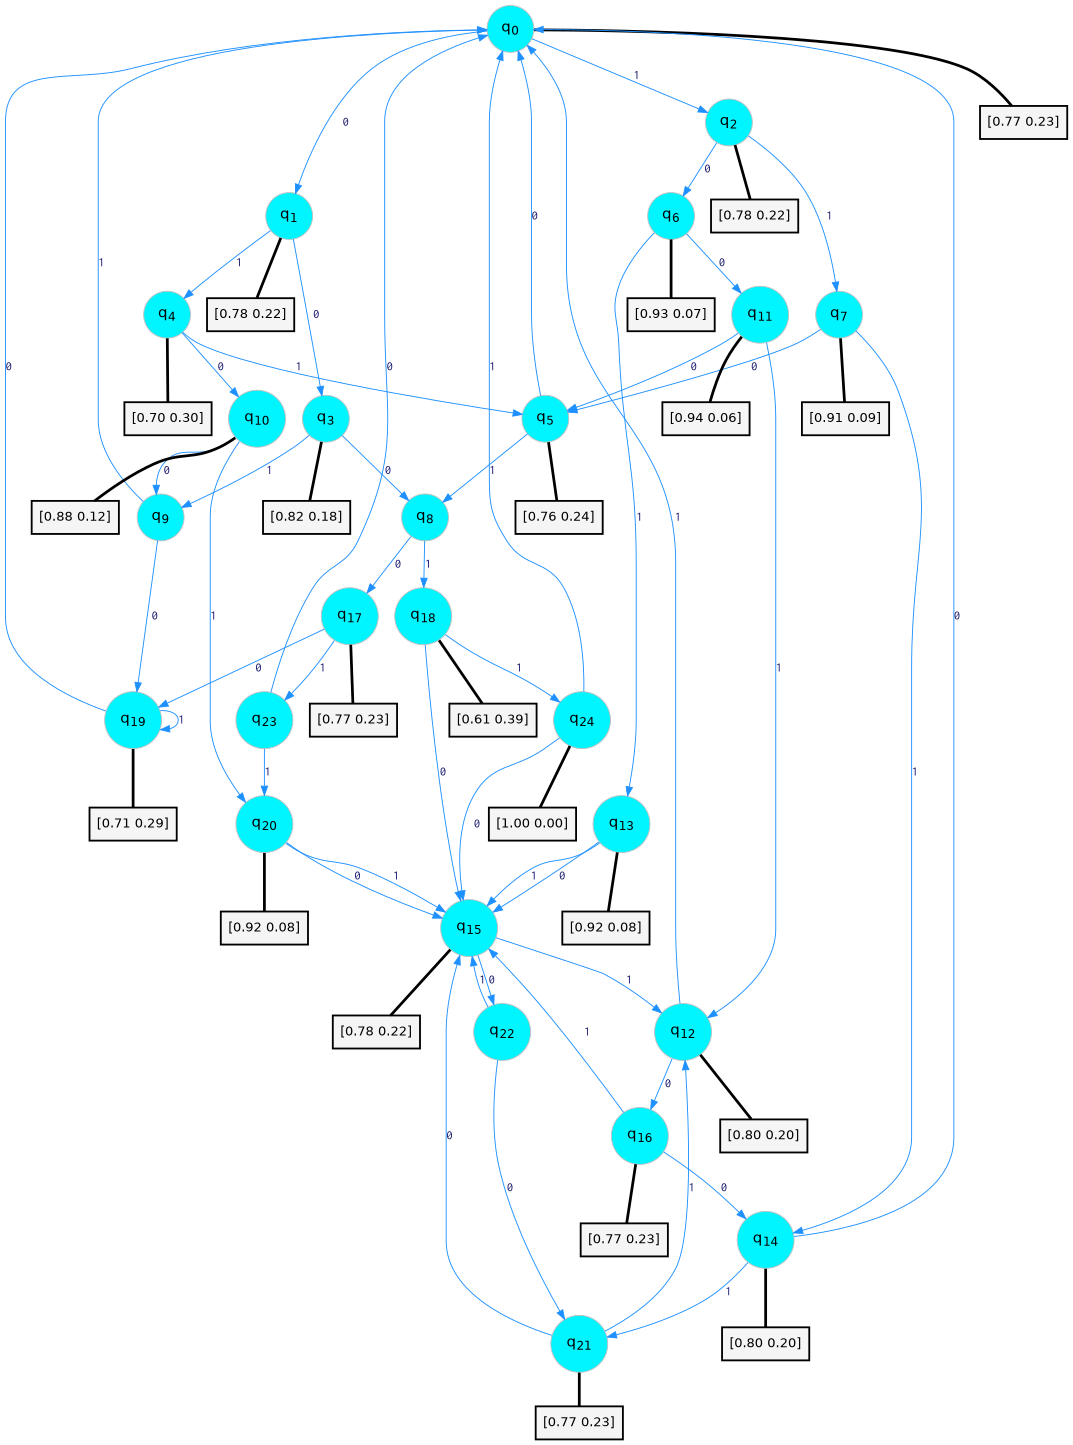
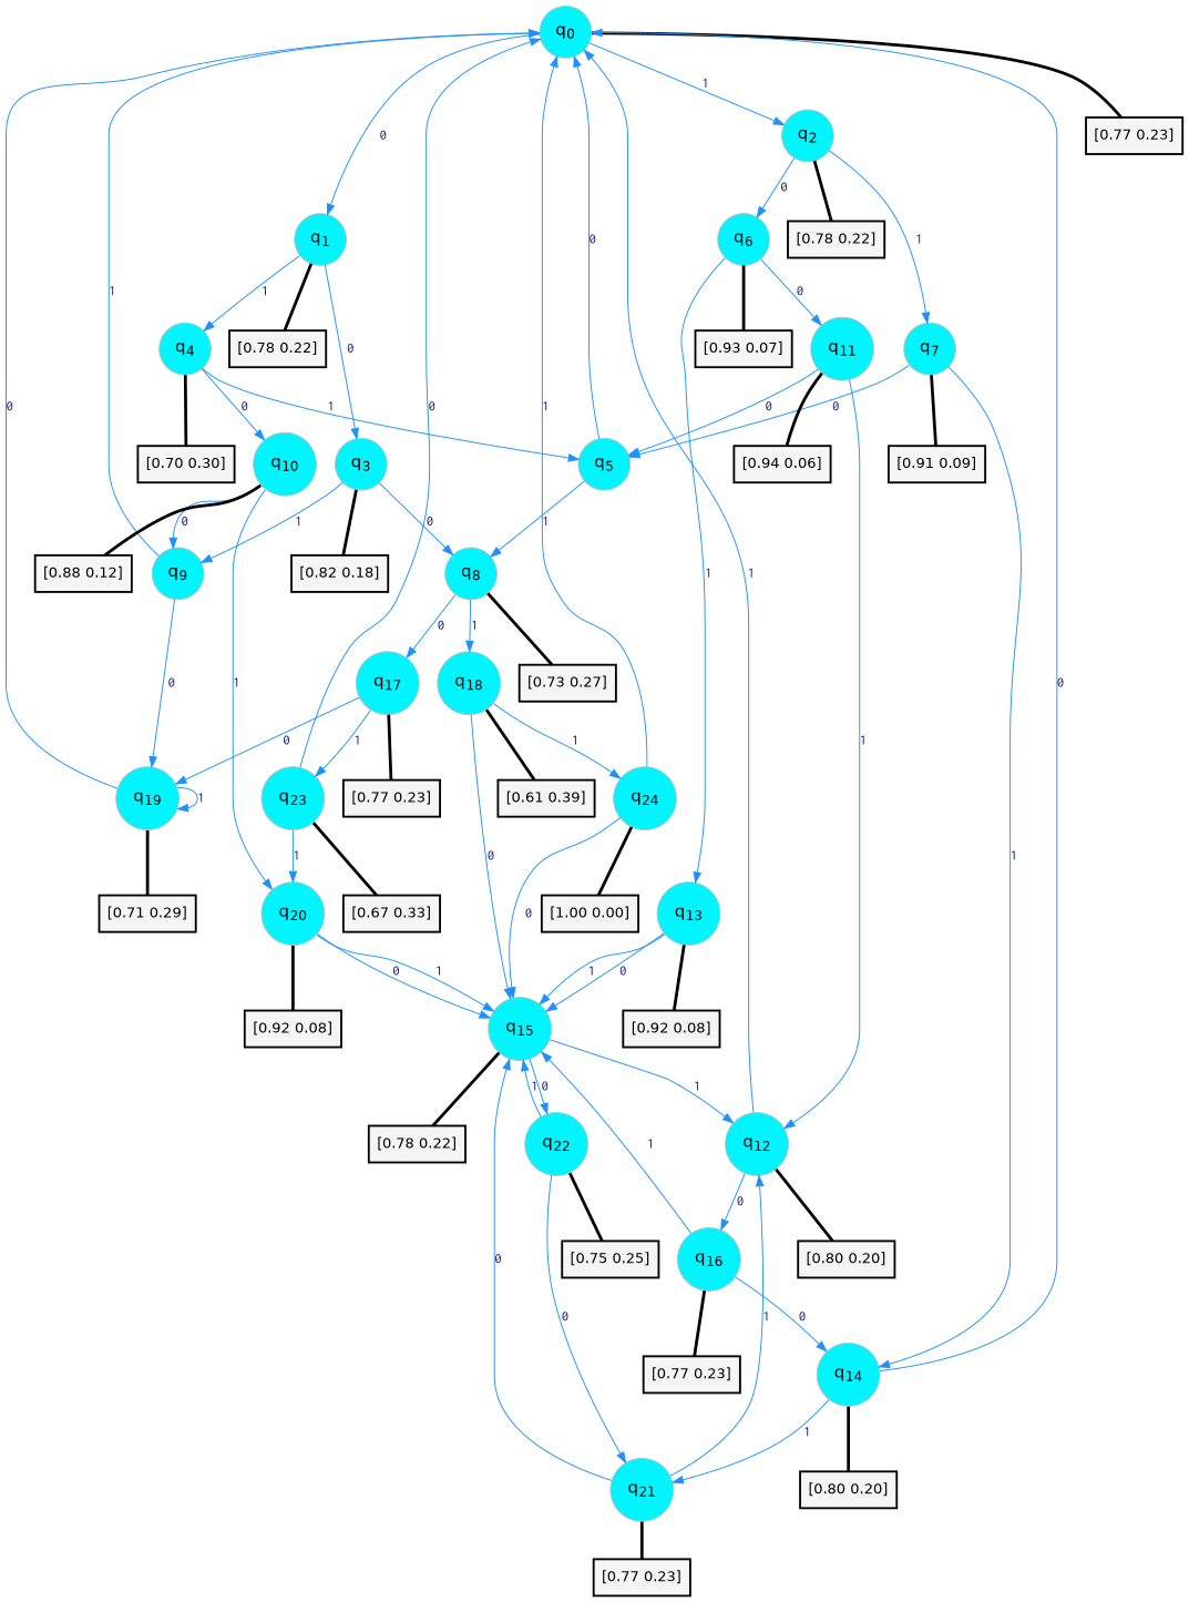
  digraph {
    rankdir=TD
    node [color=gray fillcolor=turquoise1 fontcolor=black fontname=Helvetica fontsize=16 fontweight=bold shape=circle style=filled]
    edge [arrowsize=1 color=dodgerblue1 fontcolor=midnightblue fontname=courier fontweight=bold penwidth=1 style=solid weight=20]
    n1 [label=<q<SUB>0</SUB>>]
    n2 [label=<q<SUB>1</SUB>>]
    n3 [label=<q<SUB>2</SUB>>]
    n4 [color=black fillcolor=whitesmoke fontsize=14 label="[0.77 0.23]" penwidth=2 shape=box]
    n5 [label=<q<SUB>3</SUB>>]
    n6 [label=<q<SUB>4</SUB>>]
    n7 [color=black fillcolor=whitesmoke fontsize=14 label="[0.78 0.22]" penwidth=2 shape=box]
    n8 [label=<q<SUB>6</SUB>>]
    n9 [label=<q<SUB>7</SUB>>]
    n10 [color=black fillcolor=whitesmoke fontsize=14 label="[0.78 0.22]" penwidth=2 shape=box]
    n11 [label=<q<SUB>8</SUB>>]
    n12 [label=<q<SUB>9</SUB>>]
    n13 [color=black fillcolor=whitesmoke fontsize=14 label="[0.82 0.18]" penwidth=2 shape=box]
    n14 [label=<q<SUB>5</SUB>>]
    n15 [label=<q<SUB>10</SUB>>]
    n16 [color=black fillcolor=whitesmoke fontsize=14 label="[0.70 0.30]" penwidth=2 shape=box]
    n17 [label=<q<SUB>11</SUB>>]
    n18 [label=<q<SUB>13</SUB>>]
    n19 [color=black fillcolor=whitesmoke fontsize=14 label="[0.93 0.07]" penwidth=2 shape=box]
    n20 [label=<q<SUB>14</SUB>>]
    n21 [color=black fillcolor=whitesmoke fontsize=14 label="[0.91 0.09]" penwidth=2 shape=box]
    n22 [label=<q<SUB>17</SUB>>]
    n23 [label=<q<SUB>18</SUB>>]
+   n24 [color=black fillcolor=whitesmoke fontsize=14 label="[0.73 0.27]" penwidth=2 shape=box]
    n25 [label=<q<SUB>19</SUB>>]
-   n26 [color=black fillcolor=whitesmoke fontsize=14 label="[0.76 0.24]" penwidth=2 shape=box]
    n27 [label=<q<SUB>20</SUB>>]
    n28 [color=black fillcolor=whitesmoke fontsize=14 label="[0.88 0.12]" penwidth=2 shape=box]
    n29 [label=<q<SUB>12</SUB>>]
    n30 [color=black fillcolor=whitesmoke fontsize=14 label="[0.94 0.06]" penwidth=2 shape=box]
    n31 [label=<q<SUB>15</SUB>>]
    n32 [color=black fillcolor=whitesmoke fontsize=14 label="[0.92 0.08]" penwidth=2 shape=box]
    n33 [label=<q<SUB>21</SUB>>]
    n34 [color=black fillcolor=whitesmoke fontsize=14 label="[0.80 0.20]" penwidth=2 shape=box]
    n35 [label=<q<SUB>23</SUB>>]
    n36 [color=black fillcolor=whitesmoke fontsize=14 label="[0.77 0.23]" penwidth=2 shape=box]
    n37 [label=<q<SUB>24</SUB>>]
    n38 [color=black fillcolor=whitesmoke fontsize=14 label="[0.61 0.39]" penwidth=2 shape=box]
    n39 [color=black fillcolor=whitesmoke fontsize=14 label="[0.71 0.29]" penwidth=2 shape=box]
    n40 [color=black fillcolor=whitesmoke fontsize=14 label="[0.92 0.08]" penwidth=2 shape=box]
    n41 [label=<q<SUB>16</SUB>>]
    n42 [color=black fillcolor=whitesmoke fontsize=14 label="[0.80 0.20]" penwidth=2 shape=box]
    n43 [color=black fillcolor=whitesmoke fontsize=14 label="[0.77 0.23]" penwidth=2 shape=box]
    n44 [label=<q<SUB>22</SUB>>]
    n45 [color=black fillcolor=whitesmoke fontsize=14 label="[0.78 0.22]" penwidth=2 shape=box]
    n46 [color=black fillcolor=whitesmoke fontsize=14 label="[0.77 0.23]" penwidth=2 shape=box]
+   n47 [color=black fillcolor=whitesmoke fontsize=14 label="[0.75 0.25]" penwidth=2 shape=box]
+   n48 [color=black fillcolor=whitesmoke fontsize=14 label="[0.67 0.33]" penwidth=2 shape=box]
    n49 [color=black fillcolor=whitesmoke fontsize=14 label="[1.00 0.00]" penwidth=2 shape=box]
    n1 -> n2 [label=0]
    n1 -> n3 [label=1]
    n1 -> n4 [arrowhead=none color=black penwidth=3]
    n2 -> n5 [label=0]
    n2 -> n6 [label=1]
    n2 -> n7 [arrowhead=none color=black penwidth=3]
    n3 -> n8 [label=0]
    n3 -> n9 [label=1]
    n3 -> n10 [arrowhead=none color=black penwidth=3]
    n5 -> n11 [label=0]
    n5 -> n12 [label=1]
    n5 -> n13 [arrowhead=none color=black penwidth=3]
    n6 -> n14 [label=1]
    n6 -> n15 [label=0]
    n6 -> n16 [arrowhead=none color=black penwidth=3]
    n8 -> n17 [label=0]
    n8 -> n18 [label=1]
    n8 -> n19 [arrowhead=none color=black penwidth=3]
    n9 -> n14 [label=0]
    n9 -> n20 [label=1]
    n9 -> n21 [arrowhead=none color=black penwidth=3]
    n11 -> n22 [label=0]
    n11 -> n23 [label=1]
+   n11 -> n24 [arrowhead=none color=black penwidth=3]
    n12 -> n1 [label=1]
    n12 -> n25 [label=0]
    n14 -> n1 [label=0]
    n14 -> n11 [label=1]
-   n14 -> n26 [arrowhead=none color=black penwidth=3]
    n15 -> n12 [label=0]
    n15 -> n27 [label=1]
    n15 -> n28 [arrowhead=none color=black penwidth=3]
    n17 -> n14 [label=0]
    n17 -> n29 [label=1]
    n17 -> n30 [arrowhead=none color=black penwidth=3]
    n18 -> n31 [label=0]
    n18 -> n31 [label=1]
    n18 -> n32 [arrowhead=none color=black penwidth=3]
    n20 -> n1 [label=0]
    n20 -> n33 [label=1]
    n20 -> n34 [arrowhead=none color=black penwidth=3]
    n22 -> n25 [label=0]
    n22 -> n35 [label=1]
    n22 -> n36 [arrowhead=none color=black penwidth=3]
    n23 -> n31 [label=0]
    n23 -> n37 [label=1]
    n23 -> n38 [arrowhead=none color=black penwidth=3]
    n25 -> n1 [label=0]
    n25 -> n25 [label=1]
    n25 -> n39 [arrowhead=none color=black penwidth=3]
    n27 -> n31 [label=0]
    n27 -> n31 [label=1]
    n27 -> n40 [arrowhead=none color=black penwidth=3]
    n29 -> n1 [label=1]
    n29 -> n41 [label=0]
    n29 -> n42 [arrowhead=none color=black penwidth=3]
    n31 -> n29 [label=1]
    n31 -> n44 [label=0]
    n31 -> n45 [arrowhead=none color=black penwidth=3]
    n33 -> n29 [label=1]
    n33 -> n31 [label=0]
    n33 -> n46 [arrowhead=none color=black penwidth=3]
    n35 -> n1 [label=0]
    n35 -> n27 [label=1]
+   n35 -> n48 [arrowhead=none color=black penwidth=3]
    n37 -> n1 [label=1]
    n37 -> n31 [label=0]
    n37 -> n49 [arrowhead=none color=black penwidth=3]
    n41 -> n20 [label=0]
    n41 -> n31 [label=1]
    n41 -> n43 [arrowhead=none color=black penwidth=3]
    n44 -> n31 [label=1]
    n44 -> n33 [label=0]
+   n44 -> n47 [arrowhead=none color=black penwidth=3]
  }
